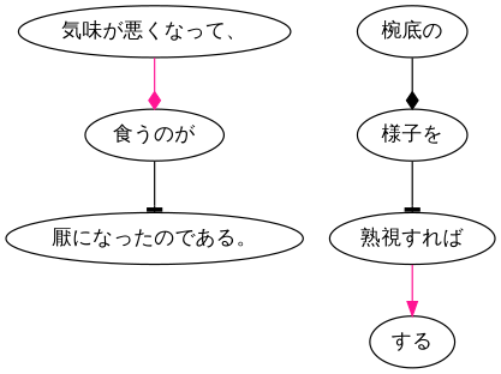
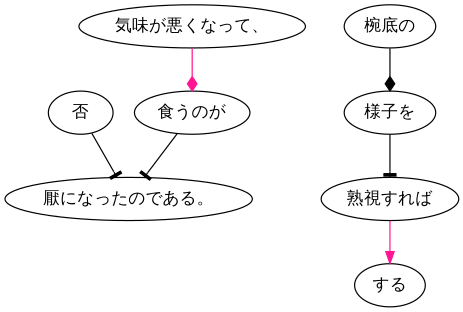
  digraph {
    edge [arrowhead=tee color=black]
+   n1 [label="否"]
    n2 [label="厭になったのである。"]
    n3 [label="椀底の"]
    n4 [label="様子を"]
    n5 [label="熟視すれば"]
    n6 [label="する"]
    n7 [label="気味が悪くなって、"]
    n8 [label="食うのが"]
+   n1 -> n2
    n3 -> n4 [arrowhead=diamond]
    n4 -> n5
    n5 -> n6 [arrowhead=normal color=deeppink]
    n7 -> n8 [arrowhead=diamond color=deeppink]
    n8 -> n2
  }
